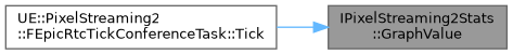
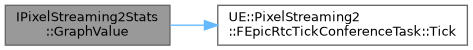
  digraph {
    rankdir=RL
    node [fontname=Helvetica fontsize=10 shape=box style=filled]
    n1 [color=gray40 fillcolor=grey60 fontcolor=black height=0.2 label="IPixelStreaming2Stats\l::GraphValue" width=0.4]
    n2 [color=grey40 fillcolor=white height=0.2 label="UE::PixelStreaming2\l::FEpicRtcTickConferenceTask::Tick" width=0.4]
-   n1 -> n2 [color=steelblue1 dir=back fontname=Helvetica fontsize=10 labelfontname=Helvetica labelfontsize=10 style=solid]
+   n2 -> n1 [color=steelblue1 dir=back fontname=Helvetica fontsize=10 labelfontname=Helvetica labelfontsize=10 style=solid]
  }
